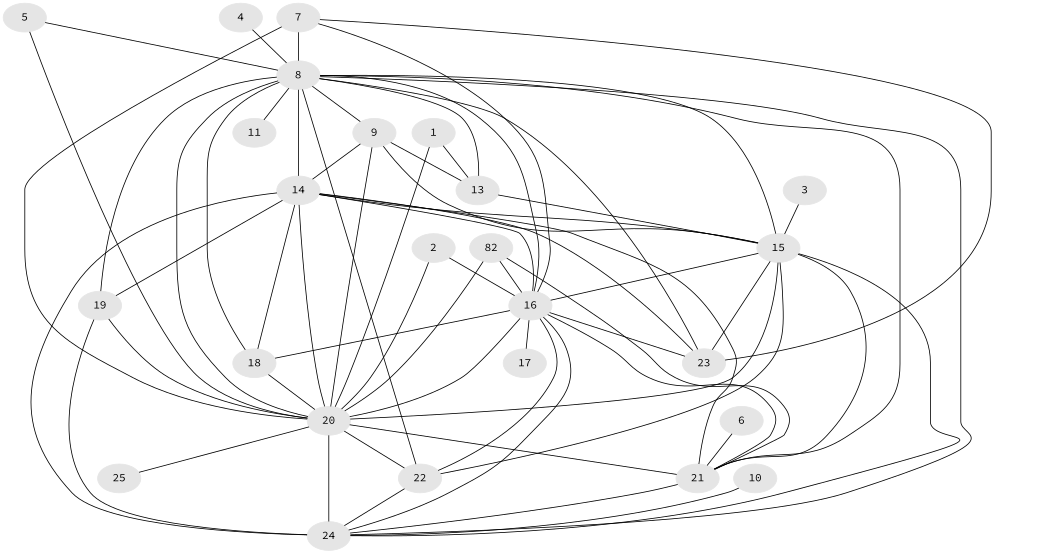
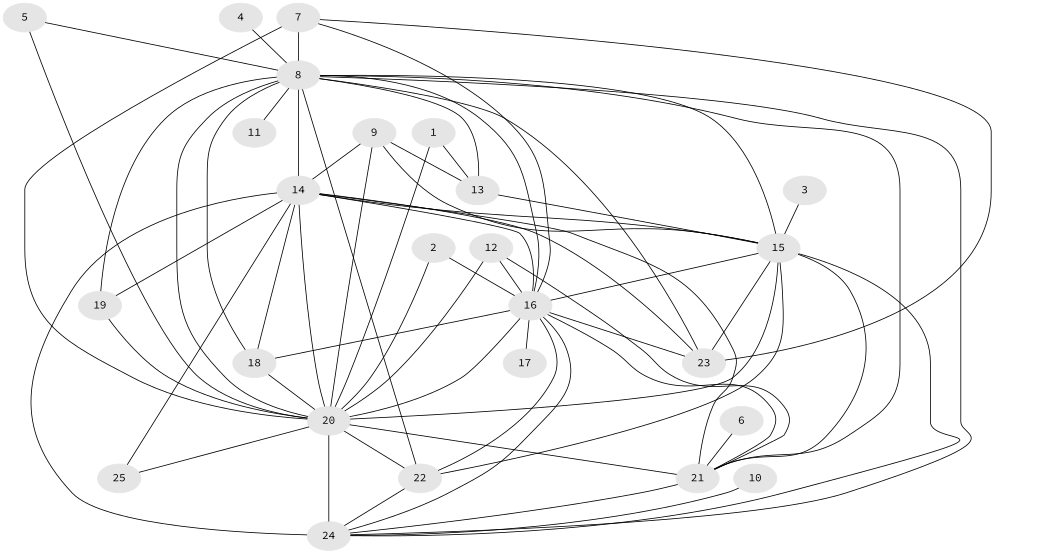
  graph {
    fontname="Source Code Pro"
    node [color=gray90 fontname="Source Code Pro" style=filled]
    edge [fontname="Source Code Pro" weight=1.0]
    1
    13
    20
    15
    21
    22
    24
    25
    2
    16
    23
    18
    17
    3
    4
    8
    14
    9
    11
    19
    5
    6
    7
    10
-   12 [label=82]
+   12
    1 -- 13
    1 -- 20 [weight=2.0]
    13 -- 15
    20 -- 21 [weight=4.0]
    20 -- 22
    20 -- 24 [weight=5.0]
    20 -- 25 [weight=2.0]
    15 -- 20 [weight=4.0]
    15 -- 21 [weight=2.0]
    15 -- 22
    15 -- 24
    15 -- 16
    15 -- 23
    21 -- 24 [weight=2.0]
    22 -- 24
    2 -- 20
    2 -- 16
    16 -- 20 [weight=4.0]
    16 -- 21
    16 -- 22
    16 -- 24
    16 -- 23
    16 -- 18
    16 -- 17
    18 -- 20
    3 -- 15
    4 -- 8
    8 -- 13
    8 -- 20 [weight=5.0]
    8 -- 15
    8 -- 21
    8 -- 22
    8 -- 24 [weight=2.0]
    8 -- 16 [weight=2.0]
    8 -- 23 [weight=2.0]
    8 -- 18
    8 -- 14 [weight=3.0]
-   8 -- 9
    8 -- 11
    8 -- 19
    14 -- 20 [weight=10.0]
    14 -- 15 [weight=3.0]
    14 -- 21 [weight=3.0]
    14 -- 24 [weight=3.0]
+   14 -- 25 [weight=3.0]
    14 -- 16 [weight=5.0]
    14 -- 23 [weight=3.0]
    14 -- 18
    14 -- 19
    9 -- 13
    9 -- 20 [weight=3.0]
    9 -- 15
    9 -- 14
    19 -- 20
-   19 -- 24
    5 -- 20 [weight=2.0]
    5 -- 8
    6 -- 21
    7 -- 20 [weight=3.0]
    7 -- 16
    7 -- 23
    7 -- 8
    10 -- 24
    12 -- 20 [weight=3.0]
    12 -- 21
    12 -- 16
  }
